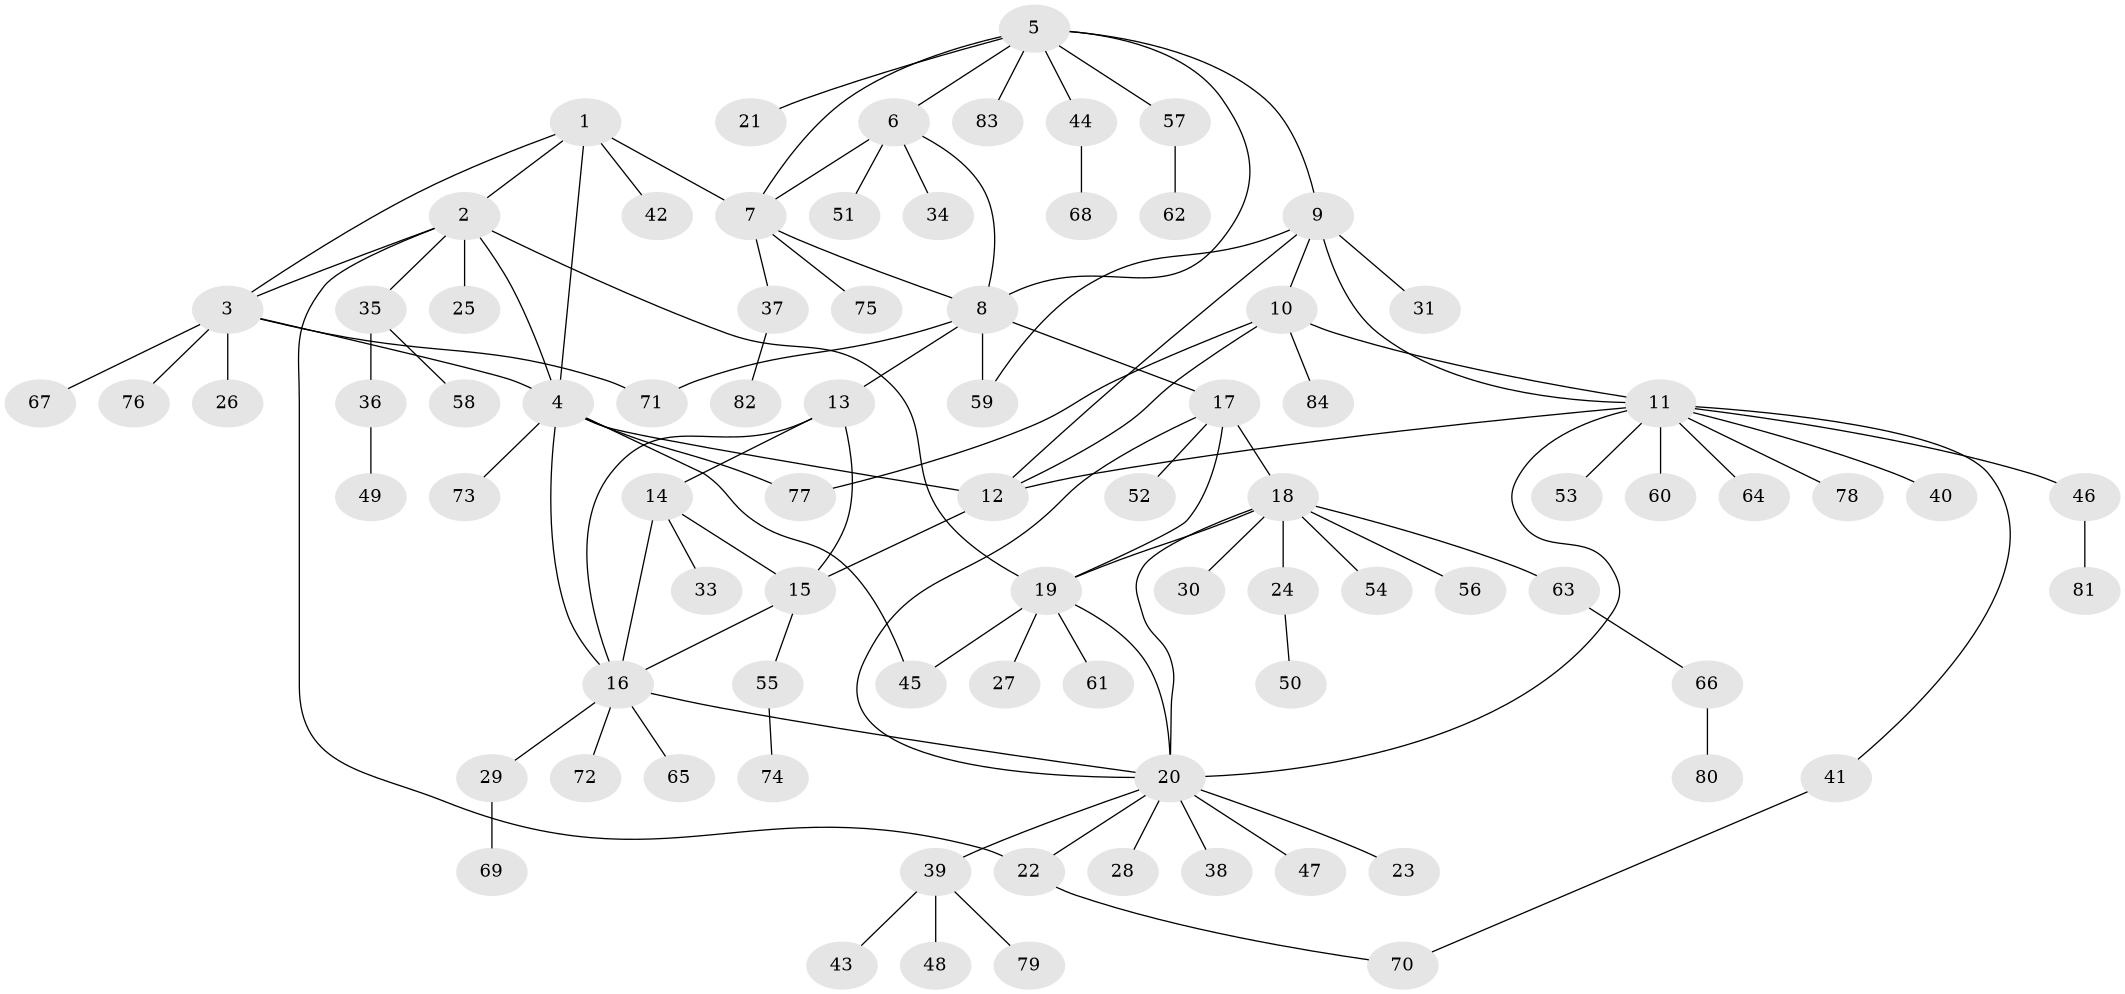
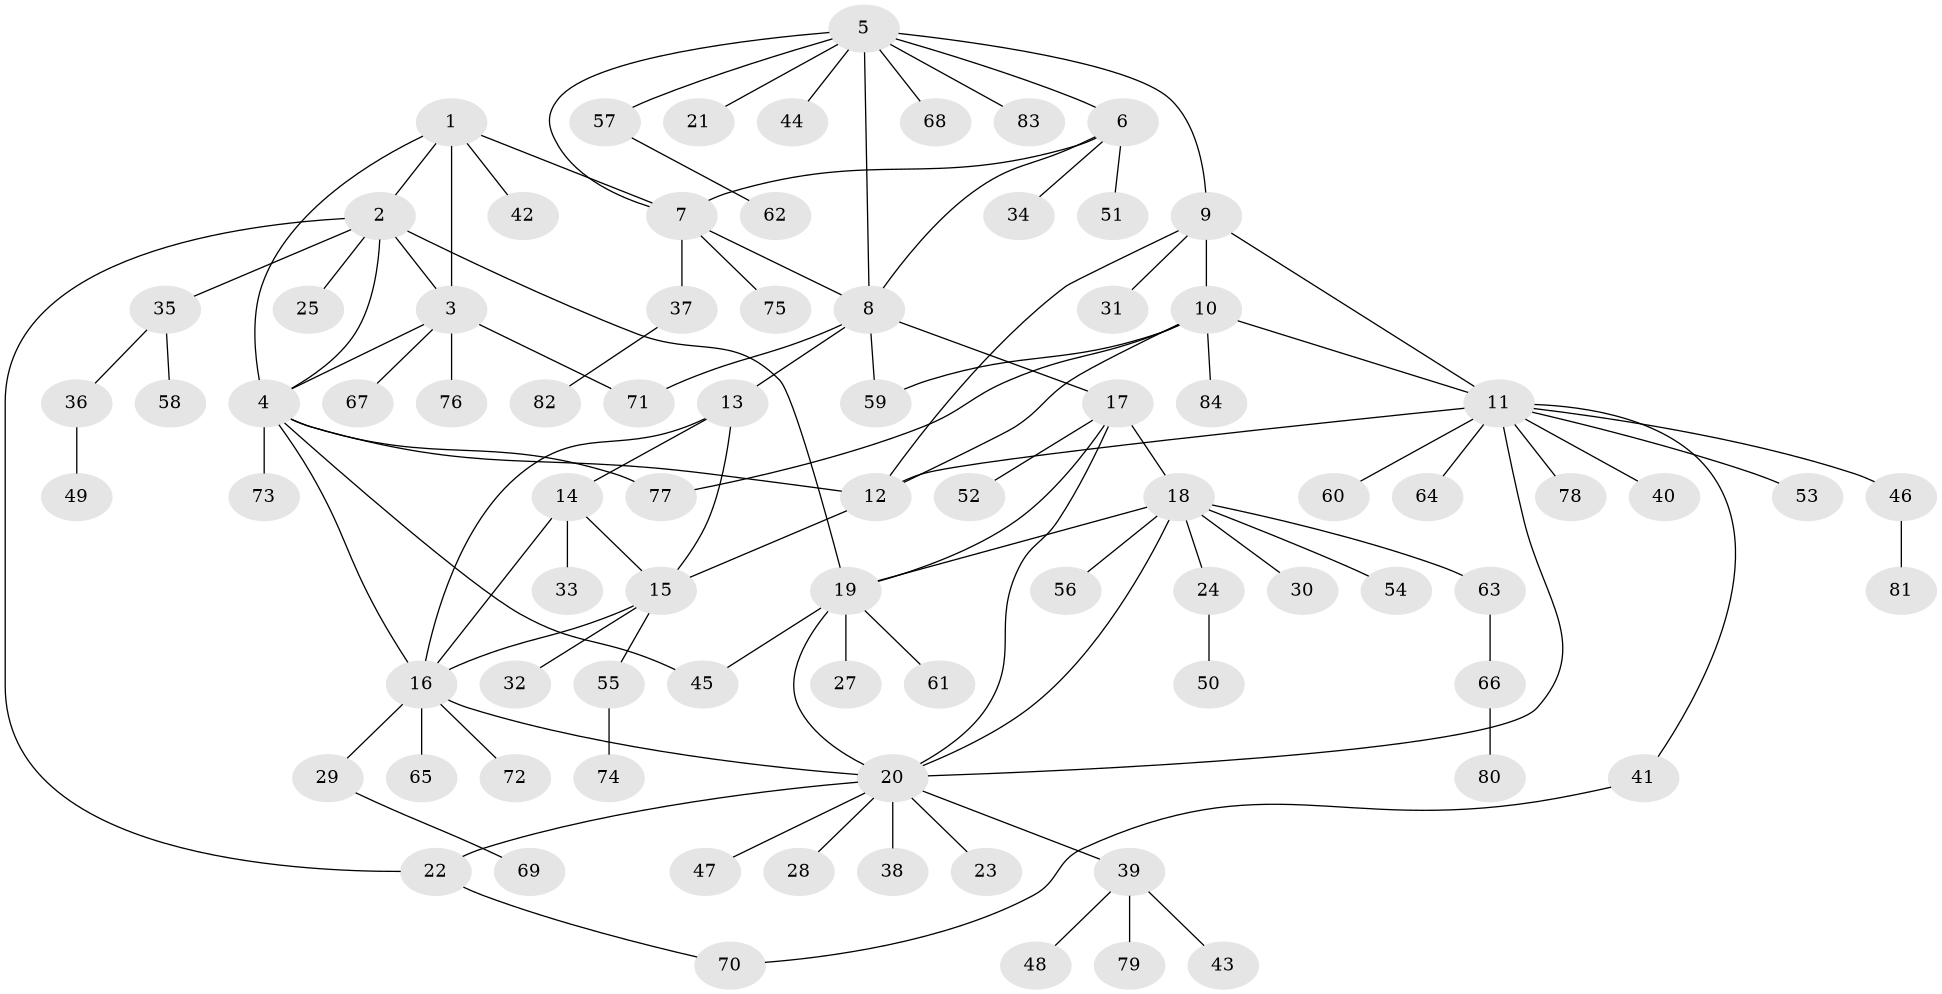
  graph {
    node [color=gray90 style=filled]
    1
    2
    3
    4
    7
    42
    19
    22
    25
    35
-   26
    67
    71
    76
    12
    16
    45
    73
    77
    8
    75
    37
    20
    27
    61
    70
    36
    58
    15
    29
    65
    72
    5
    6
    9
    21
    44
    57
    68
    83
    34
    51
    13
    17
    59
    10
    11
    31
    62
    82
    14
    18
    52
    84
    40
    41
    46
    53
    60
    64
    78
    23
    28
    38
    39
    47
    81
+   32
    55
    33
    74
    69
    24
    30
    54
    56
    63
    50
    66
    43
    48
    79
    49
    80
    1 -- 2
    1 -- 3
    1 -- 4
    1 -- 7
    1 -- 42
    2 -- 3
    2 -- 4
    2 -- 19
    2 -- 22
    2 -- 25
    2 -- 35
    3 -- 4
-   3 -- 26
    3 -- 67
    3 -- 71
    3 -- 76
    4 -- 12
    4 -- 16
    4 -- 45
    4 -- 73
    4 -- 77
    7 -- 8
    7 -- 75
    7 -- 37
    19 -- 45
    19 -- 20
    19 -- 27
    19 -- 61
    22 -- 70
    35 -- 36
    35 -- 58
    12 -- 15
    16 -- 20
    16 -- 29
    16 -- 65
    16 -- 72
    8 -- 71
    8 -- 13
    8 -- 17
    8 -- 59
    37 -- 82
    20 -- 22
    20 -- 23
    20 -- 28
    20 -- 38
    20 -- 39
    20 -- 47
    36 -- 49
    15 -- 16
+   15 -- 32
    15 -- 55
    29 -- 69
    5 -- 7
    5 -- 8
    5 -- 6
    5 -- 9
    5 -- 21
    5 -- 44
    5 -- 57
-   44 -- 68
+   5 -- 68
    5 -- 83
    6 -- 7
    6 -- 8
    6 -- 34
    6 -- 51
    9 -- 12
    9 -- 10
    9 -- 11
    9 -- 31
    57 -- 62
    13 -- 16
    13 -- 15
    13 -- 14
    17 -- 19
    17 -- 20
    17 -- 18
    17 -- 52
    10 -- 12
    10 -- 77
-   9 -- 59
+   10 -- 59
    10 -- 11
    10 -- 84
    11 -- 12
    11 -- 20
    11 -- 40
    11 -- 41
    11 -- 46
    11 -- 53
    11 -- 60
    11 -- 64
    11 -- 78
    14 -- 16
    14 -- 15
    14 -- 33
    18 -- 19
    18 -- 20
    18 -- 24
    18 -- 30
    18 -- 54
    18 -- 56
    18 -- 63
    41 -- 70
    46 -- 81
    39 -- 43
    39 -- 48
    39 -- 79
    55 -- 74
    24 -- 50
    63 -- 66
    66 -- 80
  }
